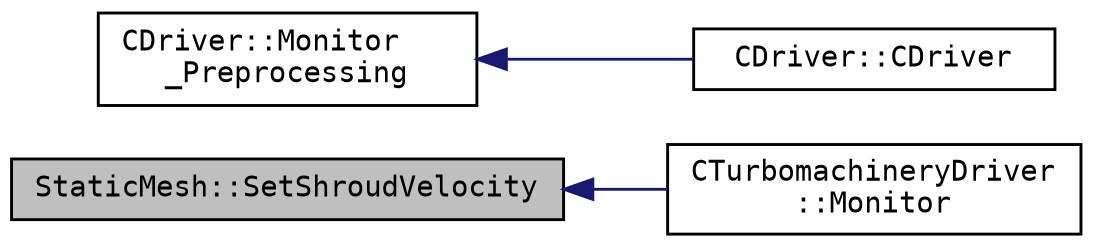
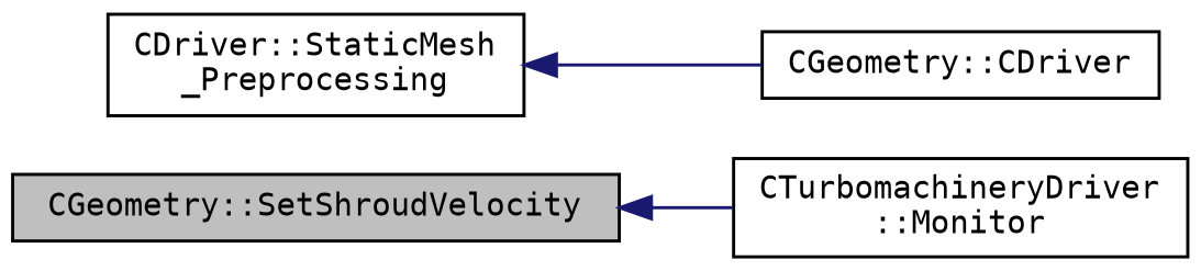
  digraph {
    fontname="DejaVu Sans Mono"
    rankdir=LR
    node [color=black fillcolor=white fontname="DejaVu Sans Mono" fontsize=10 shape=record style=filled]
    edge [color=midnightblue dir=back fontname="DejaVu Sans Mono" fontsize=10 labelfontname=Helvetica labelfontsize=10 style=solid]
-   n1 [fillcolor=grey75 fontcolor=black height=0.2 label="StaticMesh::SetShroudVelocity" width=0.4]
+   n1 [fillcolor=grey75 fontcolor=black height=0.2 label="CGeometry::SetShroudVelocity" width=0.4]
    n2 [height=0.2 label="CTurbomachineryDriver\l::Monitor" width=0.4]
-   n3 [height=0.2 label="CDriver::Monitor\l_Preprocessing" width=0.4]
-   n4 [height=0.2 label="CDriver::CDriver" width=0.4]
+   n3 [height=0.2 label="CDriver::StaticMesh\l_Preprocessing" width=0.4]
+   n4 [height=0.2 label="CGeometry::CDriver" width=0.4]
    n1 -> n2
    n3 -> n4
  }
